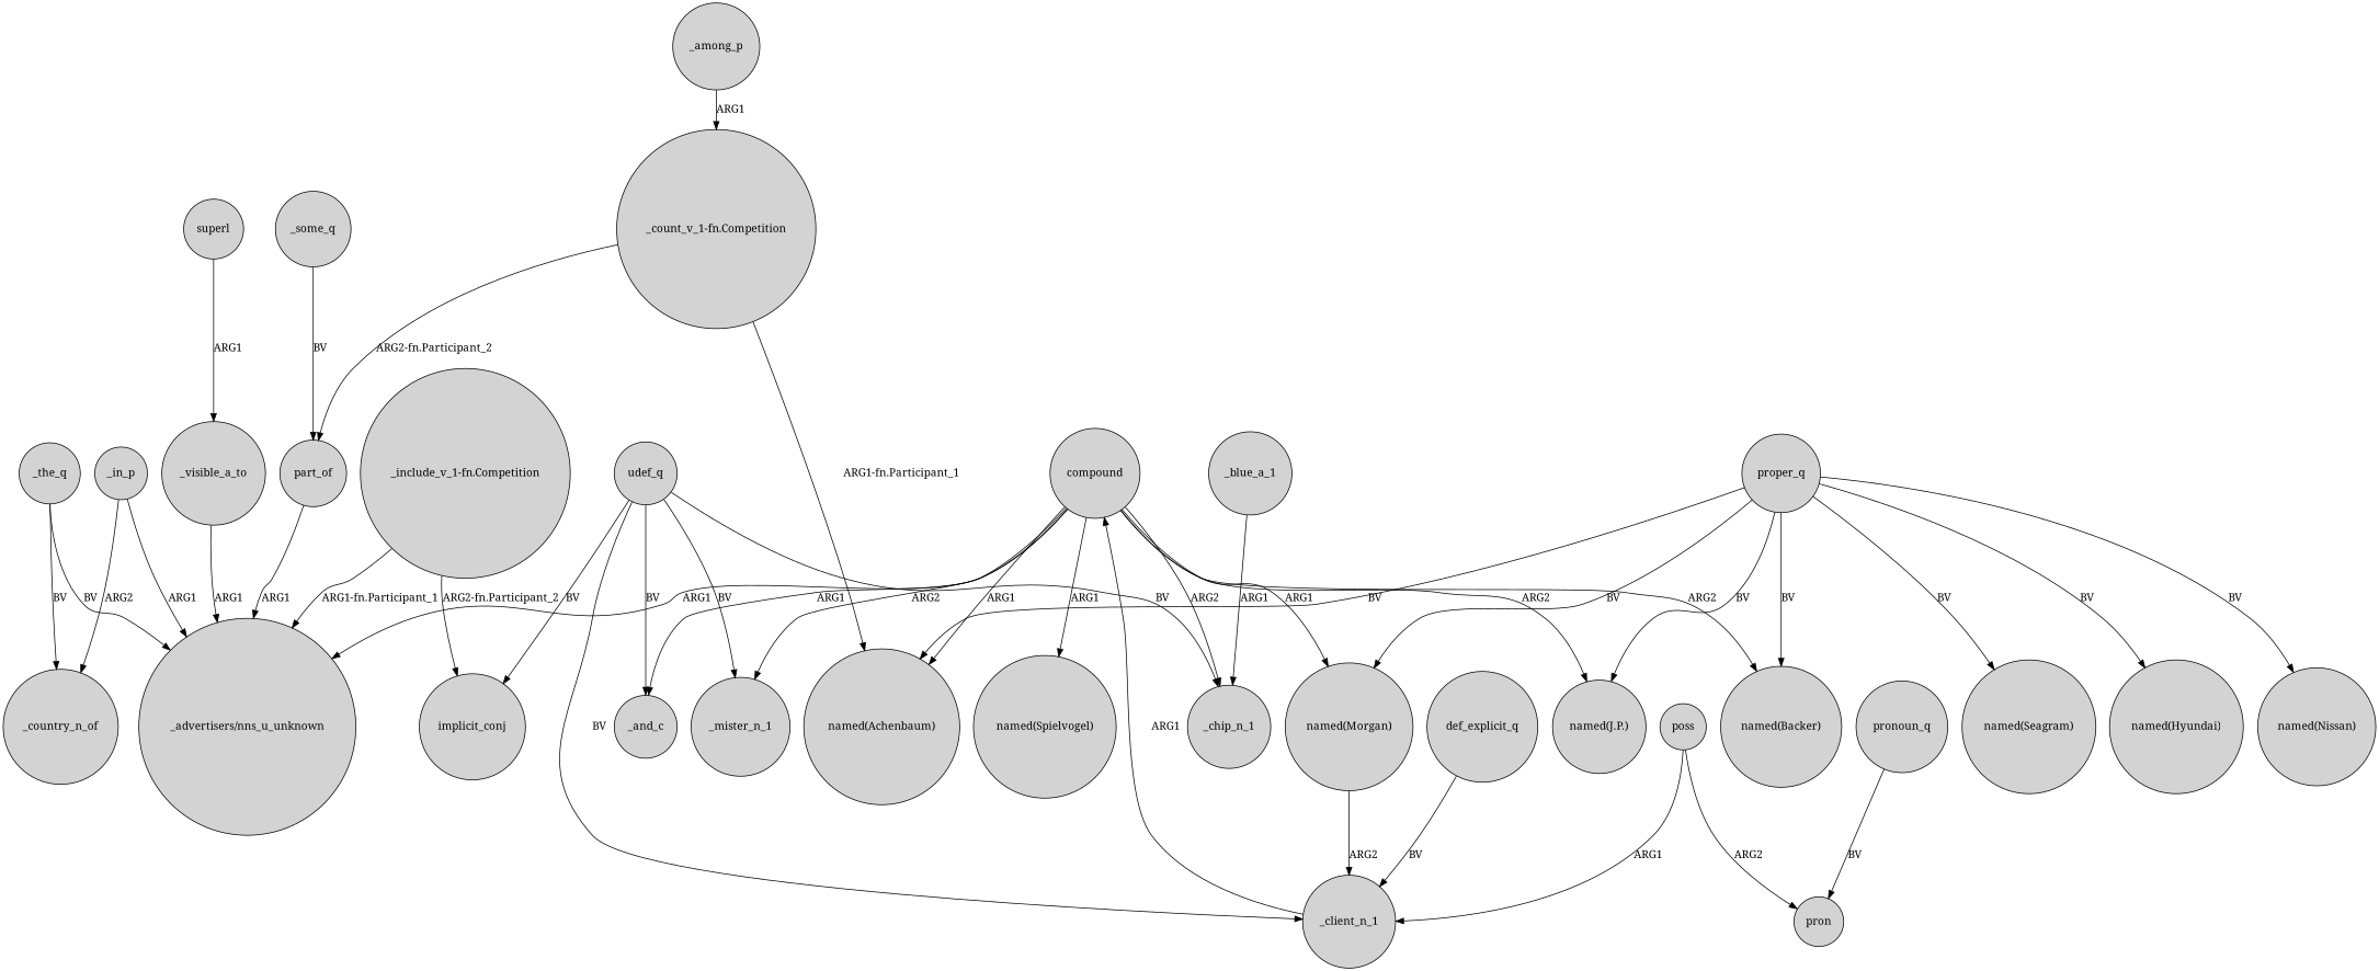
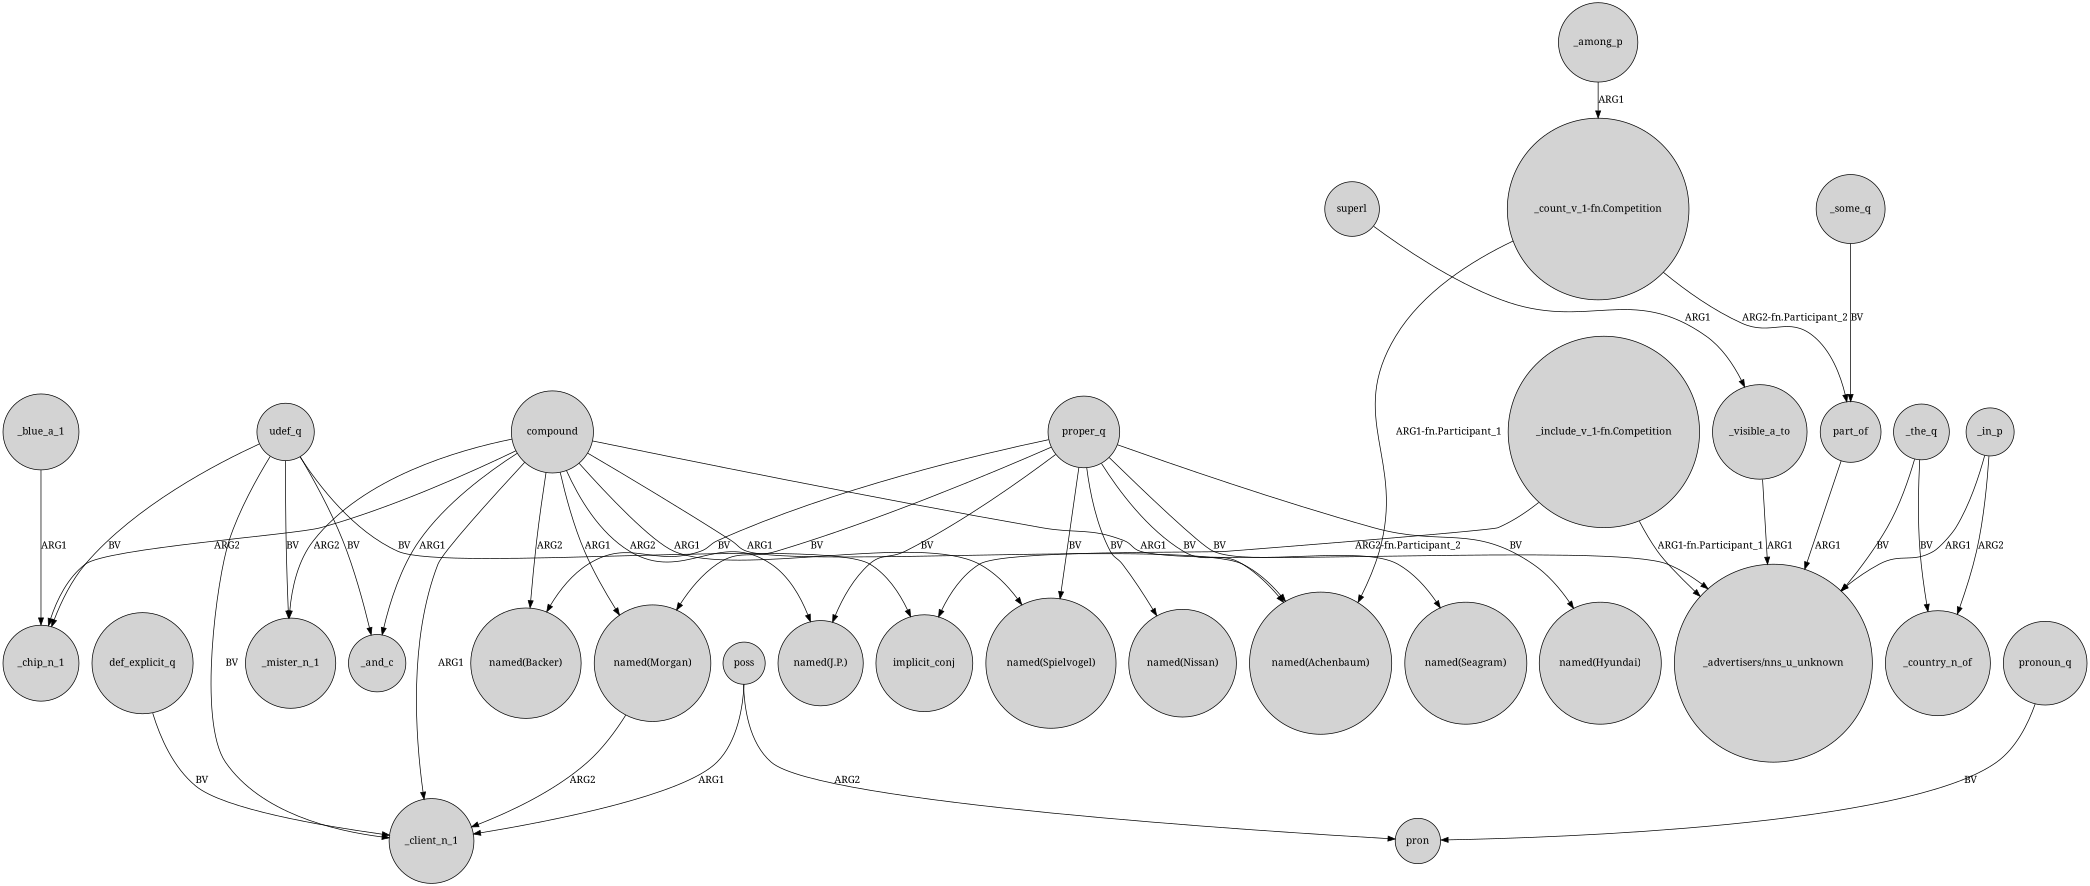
  digraph {
    fontname="Noto Serif"
    node [fontname="Noto Serif" shape=circle style=filled]
    edge [fontname="Noto Serif"]
    part_of
    "_advertisers/nns_u_unknown"
    _in_p
    _country_n_of
    compound
    _and_c
    _mister_n_1
    _client_n_1
    "named(Backer)"
    "named(Achenbaum)"
    "named(J.P.)"
    "named(Morgan)"
    _chip_n_1
    "named(Spielvogel)"
    poss
    pron
    proper_q
    "named(Seagram)"
    "named(Hyundai)"
    "named(Nissan)"
    "_count_v_1-fn.Competition"
    _among_p
    udef_q
    implicit_conj
    "_include_v_1-fn.Competition"
    pronoun_q
    _blue_a_1
    _the_q
    _visible_a_to
    _some_q
    superl
    def_explicit_q
    part_of -> "_advertisers/nns_u_unknown" [label=ARG1]
    _in_p -> "_advertisers/nns_u_unknown" [label=ARG1]
    _in_p -> _country_n_of [label=ARG2]
    compound -> "_advertisers/nns_u_unknown" [label=ARG1]
    compound -> _and_c [label=ARG1]
    compound -> _mister_n_1 [label=ARG2]
-   _client_n_1 -> compound [label=ARG1]
+   compound -> _client_n_1 [label=ARG1]
    compound -> "named(Backer)" [label=ARG2]
    compound -> "named(Achenbaum)" [label=ARG1]
    compound -> "named(J.P.)" [label=ARG2]
    compound -> "named(Morgan)" [label=ARG1]
    compound -> _chip_n_1 [label=ARG2]
    compound -> "named(Spielvogel)" [label=ARG1]
    "named(Morgan)" -> _client_n_1 [label=ARG2]
    poss -> _client_n_1 [label=ARG1]
    poss -> pron [label=ARG2]
    proper_q -> "named(Backer)" [label=BV]
    proper_q -> "named(Achenbaum)" [label=BV]
    proper_q -> "named(J.P.)" [label=BV]
    proper_q -> "named(Morgan)" [label=BV]
+   proper_q -> "named(Spielvogel)" [label=BV]
    proper_q -> "named(Seagram)" [label=BV]
    proper_q -> "named(Hyundai)" [label=BV]
    proper_q -> "named(Nissan)" [label=BV]
    "_count_v_1-fn.Competition" -> part_of [label="ARG2-fn.Participant_2"]
    "_count_v_1-fn.Competition" -> "named(Achenbaum)" [label="ARG1-fn.Participant_1"]
    _among_p -> "_count_v_1-fn.Competition" [label=ARG1]
    udef_q -> _and_c [label=BV]
    udef_q -> _mister_n_1 [label=BV]
    udef_q -> _client_n_1 [label=BV]
    udef_q -> _chip_n_1 [label=BV]
    udef_q -> implicit_conj [label=BV]
    "_include_v_1-fn.Competition" -> "_advertisers/nns_u_unknown" [label="ARG1-fn.Participant_1"]
    "_include_v_1-fn.Competition" -> implicit_conj [label="ARG2-fn.Participant_2"]
    pronoun_q -> pron [label=BV]
    _blue_a_1 -> _chip_n_1 [label=ARG1]
    _the_q -> "_advertisers/nns_u_unknown" [label=BV]
    _the_q -> _country_n_of [label=BV]
    _visible_a_to -> "_advertisers/nns_u_unknown" [label=ARG1]
    _some_q -> part_of [label=BV]
    superl -> _visible_a_to [label=ARG1]
    def_explicit_q -> _client_n_1 [label=BV]
  }
